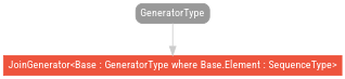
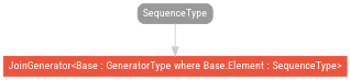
  strict digraph {
    fontname="Roboto Condensed"
    node [fontcolor=white fontname="Roboto Condensed" fontsize=12 margin="0.07,0.05" shape=box]
    "JoinGenerator<Base : GeneratorType where Base.Element : SequenceType>" [color="#ee543d" fillcolor="#ee543d" height=0.3 style=filled]
-   GeneratorType [color="#999999" fillcolor="#999999" height=0.3 style="filled,rounded"]
+   GeneratorType [color="#999999" fillcolor="#999999" height=0.3 style="filled,rounded" label=SequenceType]
    subgraph sub_1 {
      rank=max
      "JoinGenerator<Base : GeneratorType where Base.Element : SequenceType>"
    }
    GeneratorType -> "JoinGenerator<Base : GeneratorType where Base.Element : SequenceType>" [color="#cccccc" fontname="Roboto Condensed"]
  }
